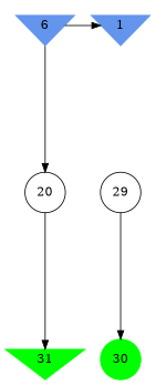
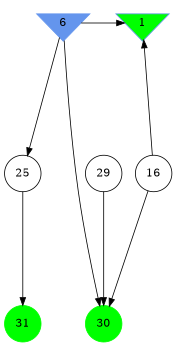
  digraph {
    ranksep=2.0
    node [color=black shape=circle style=filled]
-   1 [color=cornflowerblue shape=invtriangle]
+   1 [color=cornflowerblue shape=invtriangle fillcolor=green]
    6 [color=cornflowerblue shape=invtriangle]
-   20 [style=""]
+   16 [style=""]
+   20 [label=25 style=""]
    29 [style=""]
    30 [color=green]
-   31 [color=green shape=invtriangle]
+   31 [color=green]
    subgraph sub_1 {
      rank=same
      1
      6
    }
    subgraph sub_2 {
      rank=same
+     16
      20
      29
    }
    subgraph sub_3 {
      rank=same
      30
      31
    }
    6 -> 1
    6 -> 20
+   6 -> 30
+   16 -> 1
+   16 -> 30
    20 -> 31
    29 -> 30
  }
